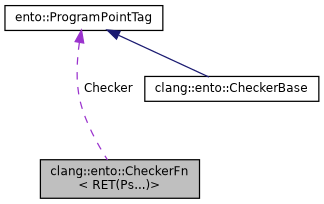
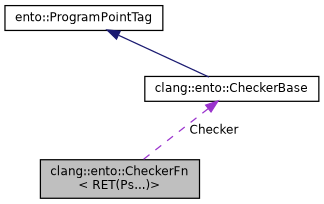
  digraph {
    node [color=black fontname=Helvetica fontsize=10 shape=record]
    edge [dir=back fontname=Helvetica fontsize=10 labelfontname=Helvetica labelfontsize=10]
    n1 [fillcolor=grey75 fontcolor=black height=0.2 label="clang::ento::CheckerFn\l\< RET(Ps...)\>" style=filled width=0.4]
    n2 [height=0.2 label="clang::ento::CheckerBase" width=0.4]
    n3 [height=0.2 label="ento::ProgramPointTag" width=0.4]
-   n3 -> n1 [color=darkorchid3 label=" Checker" style=dashed]
+   n2 -> n1 [color=darkorchid3 label=" Checker" style=dashed]
    n3 -> n2 [color=midnightblue style=solid]
  }
